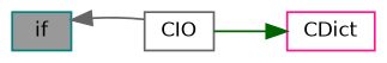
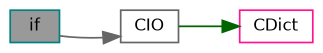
  digraph {
    rankdir=LR
    node [fillcolor=white fontname=Helvetica fontsize=10 shape=box style=filled]
    edge [fontname=Helvetica fontsize=10 labelfontname=Helvetica labelfontsize=10 style=solid]
    n1 [color=teal fillcolor=grey60 fontcolor=black height=0.2 label=if width=0.4]
    n2 [color=gray40 height=0.2 label=CIO width=0.4]
    n3 [color=deeppink height=0.2 label=CDict width=0.4]
-   n2 -> n1 [color=gray40]
+   n1 -> n2 [color=gray40]
    n2 -> n3 [color=darkgreen]
  }
